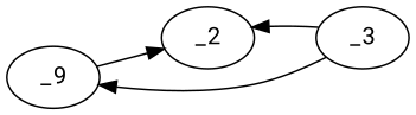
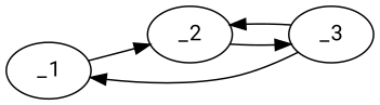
  digraph {
    fontname="Roboto Mono"
    rankdir=LR
    node [fontname="Roboto Mono"]
    edge [fontname="Roboto Mono"]
-   _1 [x=140.000000 y=126.000000 label=_9]
+   _1 [x=140.000000 y=126.000000]
    _2 [x=163.000000 y=159.000000]
    _3 [x=155.000000 y=139.000000]
    _1 -> _2 [angle=0.714091 orient=0.654931]
+   _2 -> _3 [angle=-1.951303 orient=-0.928477]
    _3 -> _1 [angle=-2.427502 orient=-0.654931]
    _3 -> _2 [angle=1.190290 orient=0.928477]
  }
